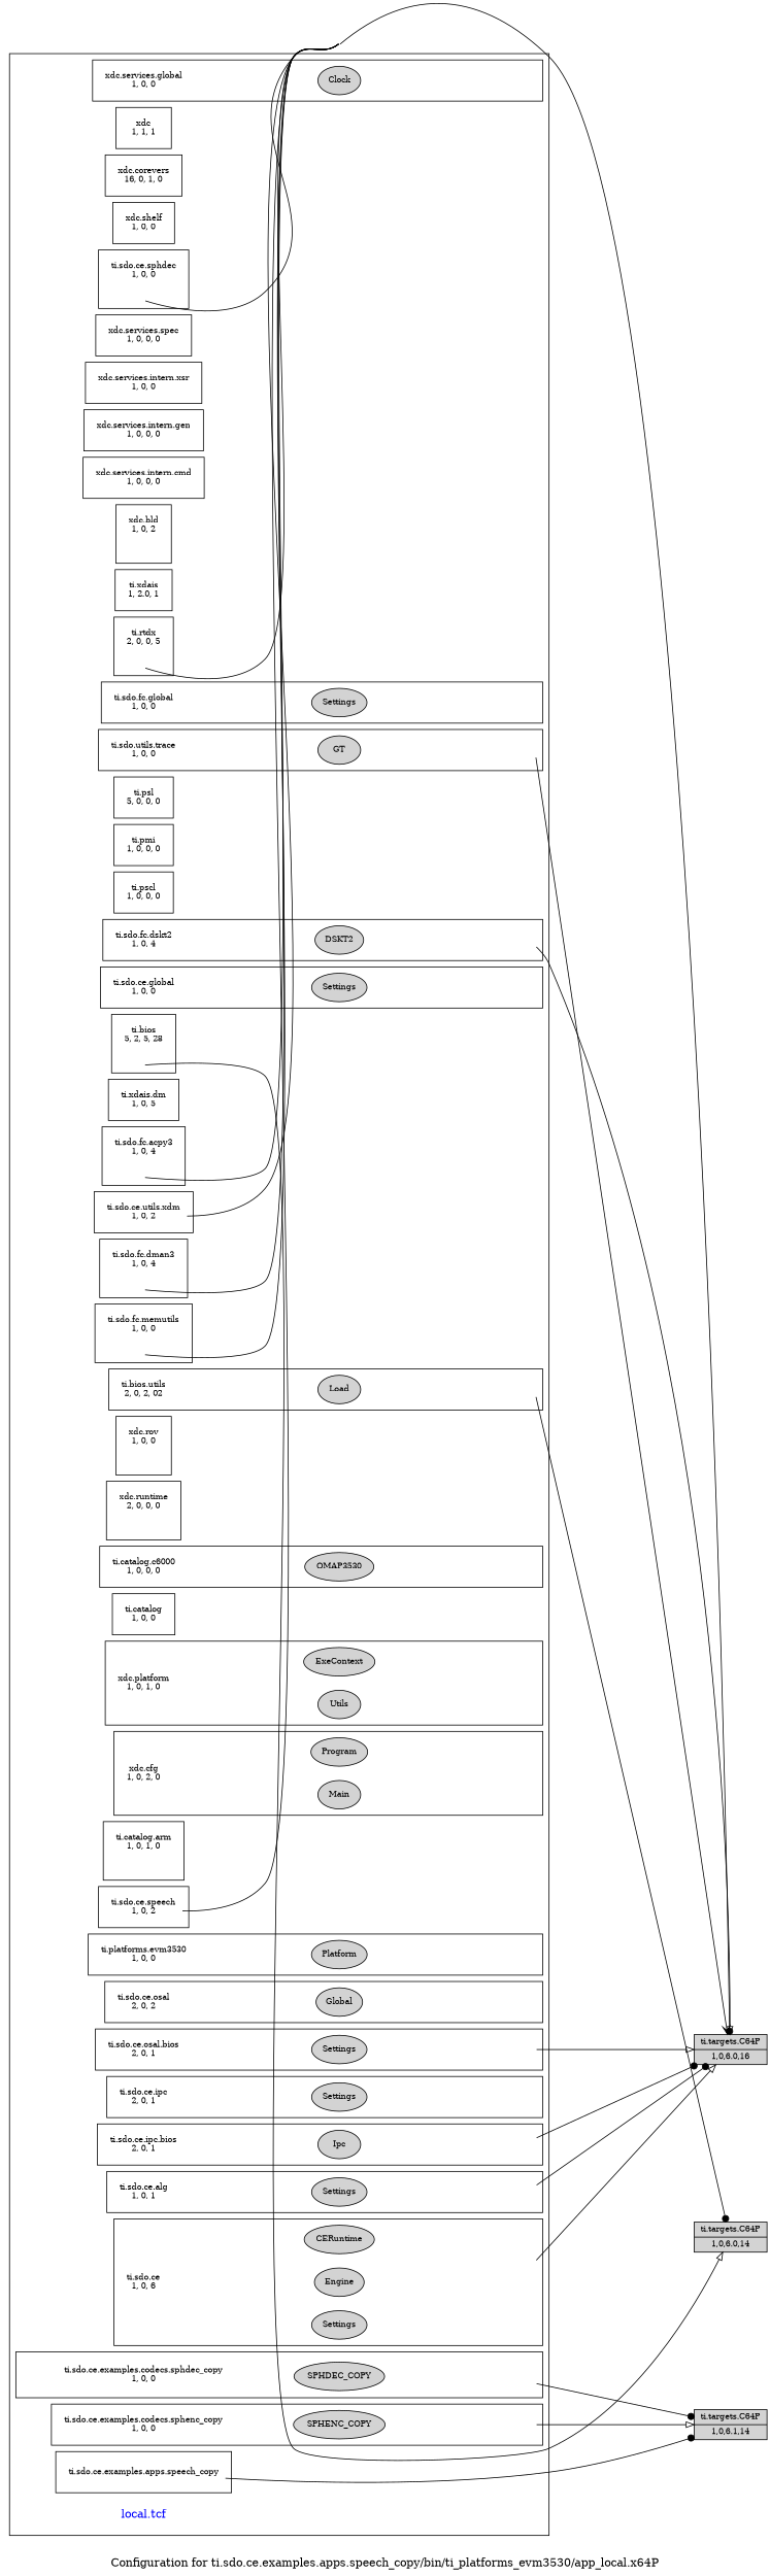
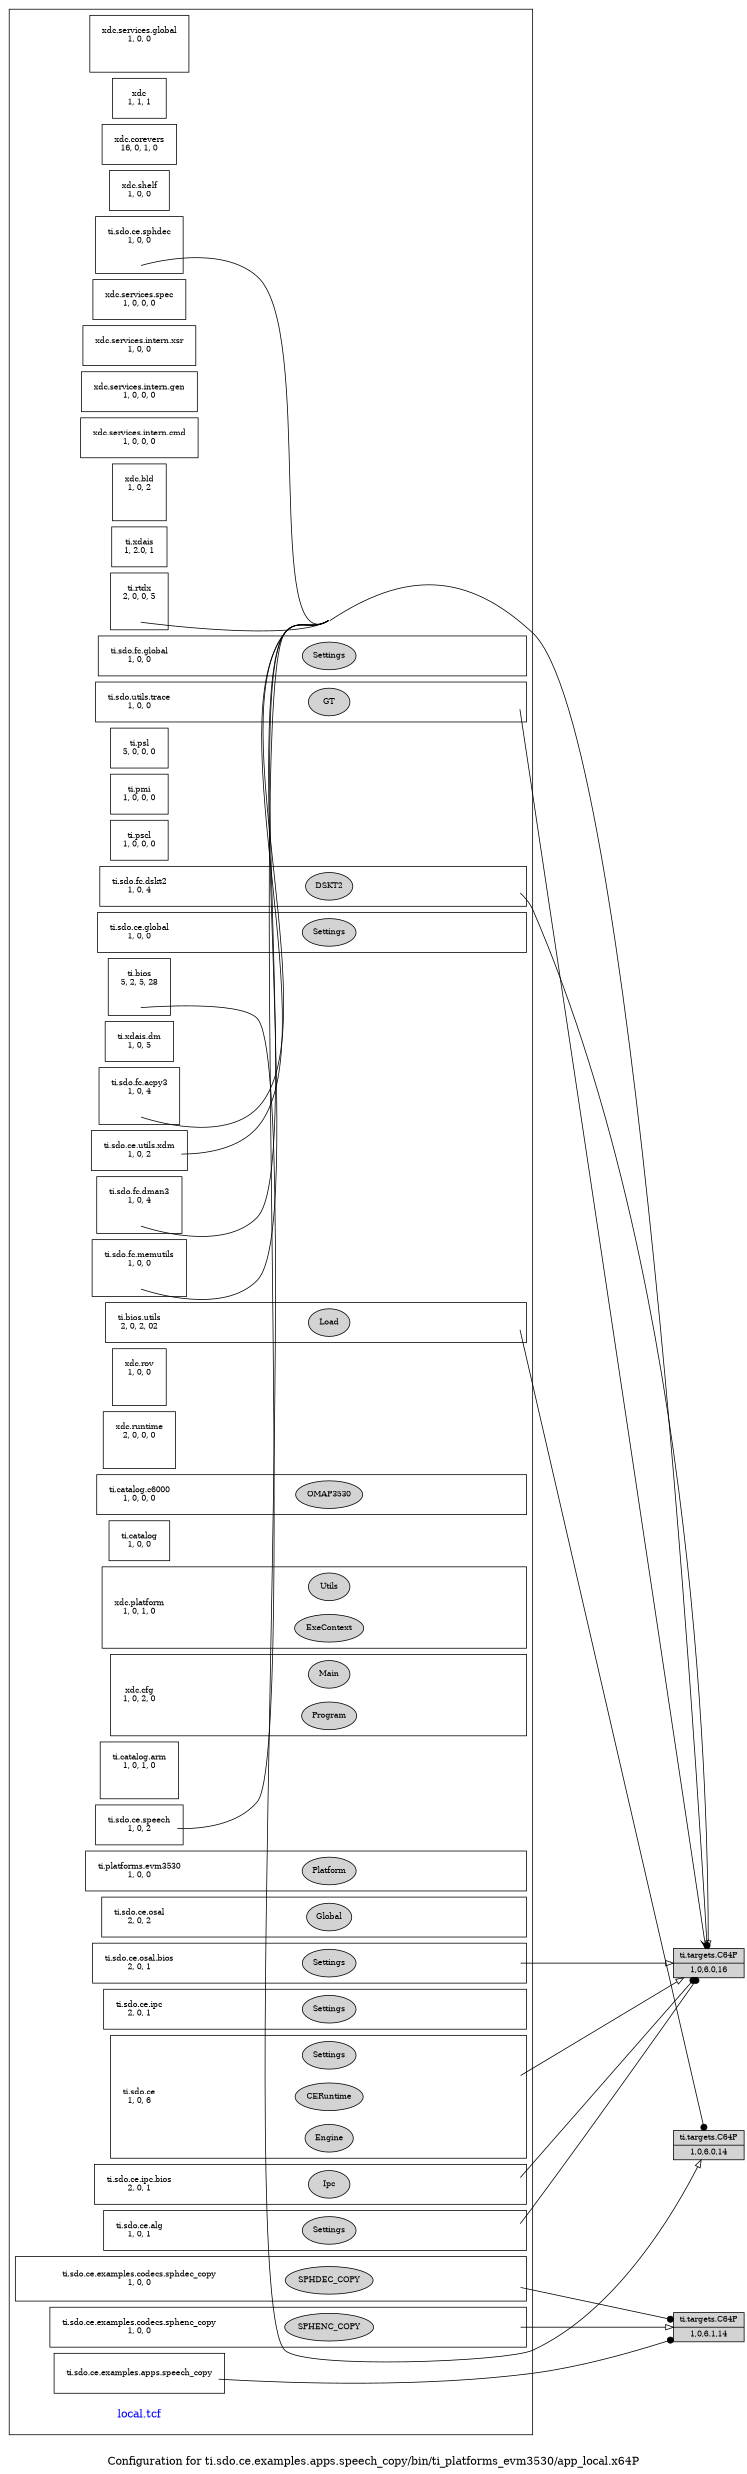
  digraph {
    compound=true
    concentrate=true
    label="\nConfiguration for ti.sdo.ce.examples.apps.speech_copy/bin/ti_platforms_evm3530/app_local.x64P"
    rankdir=LR
    ranksep=".50 equally"
    node [font=Helvetica fontcolor=black fontsize=10 shape=box]
    edge [style=invis]
    n1 [color=white label="xdc.services.global\n1, 0, 0"]
-   n2 [fillcolor=lightgray label=Clock style=filled shape=""]
    xdc_services_global__bot [shape=point style=invis]
    n4 [color=white label="xdc\n1, 1, 1"]
    n5 [color=white label="xdc.corevers\n16, 0, 1, 0"]
    n6 [color=white label="xdc.shelf\n1, 0, 0"]
    n7 [color=white label="ti.sdo.ce.sphdec\n1, 0, 0"]
    ti_sdo_ce_node__bot [shape=point style=invis]
    n9 [color=white label="xdc.services.spec\n1, 0, 0, 0"]
    n10 [color=white label="xdc.services.intern.xsr\n1, 0, 0"]
    n11 [color=white label="xdc.services.intern.gen\n1, 0, 0, 0"]
    n12 [color=white label="xdc.services.intern.cmd\n1, 0, 0, 0"]
    n13 [color=white label="xdc.bld\n1, 0, 2"]
    xdc_bld__bot [shape=point style=invis]
    n15 [color=white label="ti.xdais\n1, 2.0, 1"]
    n16 [color=white label="ti.sdo.fc.global\n1, 0, 0"]
    n17 [fillcolor=lightgray label=Settings style=filled shape=""]
    ti_sdo_fc_global__bot [shape=point style=invis]
    n19 [color=white label="ti.sdo.utils.trace\n1, 0, 0"]
    n20 [fillcolor=lightgray label=GT style=filled shape=""]
    ti_sdo_utils_trace__bot [shape=point style=invis]
    n22 [color=white label="ti.rtdx\n2, 0, 0, 5"]
    ti_rtdx__bot [shape=point style=invis]
    n24 [color=white label="ti.psl\n5, 0, 0, 0"]
    n25 [color=white label="ti.pmi\n1, 0, 0, 0"]
    n26 [color=white label="ti.pscl\n1, 0, 0, 0"]
    n27 [color=white label="ti.bios\n5, 2, 5, 28"]
    ti_bios__bot [shape=point style=invis]
    n29 [color=white label="ti.sdo.fc.dskt2\n1, 0, 4"]
    n30 [fillcolor=lightgray label=DSKT2 style=filled shape=""]
    ti_sdo_fc_dskt2__bot [shape=point style=invis]
    n32 [color=white label="ti.sdo.ce.global\n1, 0, 0"]
    n33 [fillcolor=lightgray label=Settings style=filled shape=""]
    ti_sdo_ce_global__bot [shape=point style=invis]
    n35 [color=white label="ti.xdais.dm\n1, 0, 5"]
    n36 [color=white label="ti.sdo.ce.utils.xdm\n1, 0, 2"]
    n37 [color=white label="ti.sdo.fc.dman3\n1, 0, 4"]
    ti_sdo_fc_dman3__bot [shape=point style=invis]
    n39 [color=white label="ti.sdo.fc.memutils\n1, 0, 0"]
    ti_sdo_fc_memutils__bot [shape=point style=invis]
    n41 [color=white label="ti.sdo.fc.acpy3\n1, 0, 4"]
    ti_sdo_fc_acpy3__bot [shape=point style=invis]
    n43 [color=white label="ti.bios.utils\n2, 0, 2, 02"]
    n44 [fillcolor=lightgray label=Load style=filled shape=""]
    ti_bios_utils__bot [shape=point style=invis]
    n46 [color=white label="xdc.rov\n1, 0, 0"]
    xdc_rov__bot [shape=point style=invis]
    n48 [color=white label="xdc.runtime\n2, 0, 0, 0"]
    xdc_runtime__bot [shape=point style=invis]
    n50 [color=white label="ti.catalog.c6000\n1, 0, 0, 0"]
    n51 [fillcolor=lightgray label=OMAP3530 style=filled shape=""]
    ti_catalog_c6000__bot [shape=point style=invis]
    n53 [color=white label="ti.catalog\n1, 0, 0"]
    n54 [color=white label="xdc.platform\n1, 0, 1, 0"]
    n55 [fillcolor=lightgray label=ExeContext style=filled shape=""]
    n56 [fillcolor=lightgray label=Utils style=filled shape=""]
    xdc_platform__bot [shape=point style=invis]
    n58 [color=white label="xdc.cfg\n1, 0, 2, 0"]
    n59 [fillcolor=lightgray label=Program style=filled shape=""]
    n60 [fillcolor=lightgray label=Main style=filled shape=""]
    xdc_cfg__bot [shape=point style=invis]
    n62 [color=white label="ti.catalog.arm\n1, 0, 1, 0"]
    ti_catalog_arm__bot [shape=point style=invis]
    n64 [color=white label="ti.platforms.evm3530\n1, 0, 0"]
    n65 [fillcolor=lightgray label=Platform style=filled shape=""]
    ti_platforms_evm3530__bot [shape=point style=invis]
    n67 [color=white label="ti.sdo.ce.osal\n2, 0, 2"]
    n68 [fillcolor=lightgray label=Global style=filled shape=""]
    ti_sdo_ce_osal__bot [shape=point style=invis]
    n70 [color=white label="ti.sdo.ce.osal.bios\n2, 0, 1"]
    n71 [fillcolor=lightgray label=Settings style=filled shape=""]
    ti_sdo_ce_osal_bios__bot [shape=point style=invis]
    n73 [color=white label="ti.sdo.ce.ipc\n2, 0, 1"]
    n74 [fillcolor=lightgray label=Settings style=filled shape=""]
    ti_sdo_ce_ipc__bot [shape=point style=invis]
    n76 [color=white label="ti.sdo.ce.ipc.bios\n2, 0, 1"]
    n77 [fillcolor=lightgray label=Ipc style=filled shape=""]
    ti_sdo_ce_ipc_bios__bot [shape=point style=invis]
    n79 [color=white label="ti.sdo.ce.alg\n1, 0, 1"]
    n80 [fillcolor=lightgray label=Settings style=filled shape=""]
    ti_sdo_ce_alg__bot [shape=point style=invis]
    n82 [color=white label="ti.sdo.ce\n1, 0, 6"]
    n83 [fillcolor=lightgray label=Engine style=filled shape=""]
    n84 [fillcolor=lightgray label=CERuntime style=filled shape=""]
    n85 [fillcolor=lightgray label=Settings style=filled shape=""]
    ti_sdo_ce__bot [shape=point style=invis]
    n87 [color=white label="ti.sdo.ce.speech\n1, 0, 2"]
    n88 [color=white label="ti.sdo.ce.examples.codecs.sphdec_copy\n1, 0, 0" shape=ellipse]
    n89 [fillcolor=lightgray label=SPHDEC_COPY style=filled shape=""]
    ti_sdo_ce_examples_codecs_sphdec_copy__bot [shape=point style=invis]
    n91 [color=white label="ti.sdo.ce.examples.codecs.sphenc_copy\n1, 0, 0"]
    n92 [fillcolor=lightgray label=SPHENC_COPY style=filled shape=""]
    ti_sdo_ce_examples_codecs_sphenc_copy__bot [shape=point style=invis]
    n94 [color=white label="ti.sdo.ce.examples.apps.speech_copy\n"]
    n95 [color=white fontcolor=blue fontsize=14 label="local.tcf" shape=""]
    n96 [fillcolor=lightgrey label="ti.targets.C64P|1,0,6.0,16" shape=record style=filled]
    n97 [fillcolor=lightgrey label="ti.targets.C64P|1,0,6.0,14" shape=record style=filled]
    n98 [fillcolor=lightgrey label="ti.targets.C64P|1,0,6.1,14" shape=record style=filled]
    subgraph cluster_1 {
      label=""
      n95
      subgraph cluster_2 {
        label=""
        n1
-       n2
        xdc_services_global__bot
      }
      subgraph cluster_3 {
        label=""
        n4
      }
      subgraph cluster_4 {
        label=""
        n5
      }
      subgraph cluster_5 {
        label=""
        n6
      }
      subgraph cluster_6 {
        label=""
        n7
        ti_sdo_ce_node__bot
      }
      subgraph cluster_7 {
        label=""
        n9
      }
      subgraph cluster_8 {
        label=""
        n10
      }
      subgraph cluster_9 {
        label=""
        n11
      }
      subgraph cluster_10 {
        label=""
        n12
      }
      subgraph cluster_11 {
        label=""
        n13
        xdc_bld__bot
      }
      subgraph cluster_12 {
        label=""
        n15
      }
      subgraph cluster_13 {
        label=""
        n16
        n17
        ti_sdo_fc_global__bot
      }
      subgraph cluster_14 {
        label=""
        n19
        n20
        ti_sdo_utils_trace__bot
      }
      subgraph cluster_15 {
        label=""
        n22
        ti_rtdx__bot
      }
      subgraph cluster_16 {
        label=""
        n24
      }
      subgraph cluster_17 {
        label=""
        n25
      }
      subgraph cluster_18 {
        label=""
        n26
      }
      subgraph cluster_19 {
        label=""
        n27
        ti_bios__bot
      }
      subgraph cluster_20 {
        label=""
        n29
        n30
        ti_sdo_fc_dskt2__bot
      }
      subgraph cluster_21 {
        label=""
        n32
        n33
        ti_sdo_ce_global__bot
      }
      subgraph cluster_22 {
        label=""
        n35
      }
      subgraph cluster_23 {
        label=""
        n36
      }
      subgraph cluster_24 {
        label=""
        n37
        ti_sdo_fc_dman3__bot
      }
      subgraph cluster_25 {
        label=""
        n39
        ti_sdo_fc_memutils__bot
      }
      subgraph cluster_26 {
        label=""
        n41
        ti_sdo_fc_acpy3__bot
      }
      subgraph cluster_27 {
        label=""
        n43
        n44
        ti_bios_utils__bot
      }
      subgraph cluster_28 {
        label=""
        n46
        xdc_rov__bot
      }
      subgraph cluster_29 {
        label=""
        n48
        xdc_runtime__bot
      }
      subgraph cluster_30 {
        label=""
        n50
        n51
        ti_catalog_c6000__bot
      }
      subgraph cluster_31 {
        label=""
        n53
      }
      subgraph cluster_32 {
        label=""
        n54
        n55
        n56
        xdc_platform__bot
      }
      subgraph cluster_33 {
        label=""
        n58
        n59
        n60
        xdc_cfg__bot
      }
      subgraph cluster_34 {
        label=""
        n62
        ti_catalog_arm__bot
      }
      subgraph cluster_35 {
        label=""
        n64
        n65
        ti_platforms_evm3530__bot
      }
      subgraph cluster_36 {
        label=""
        n67
        n68
        ti_sdo_ce_osal__bot
      }
      subgraph cluster_37 {
        label=""
        n70
        n71
        ti_sdo_ce_osal_bios__bot
      }
      subgraph cluster_38 {
        label=""
        n73
        n74
        ti_sdo_ce_ipc__bot
      }
      subgraph cluster_39 {
        label=""
        n76
        n77
        ti_sdo_ce_ipc_bios__bot
      }
      subgraph cluster_40 {
        label=""
        n79
        n80
        ti_sdo_ce_alg__bot
      }
      subgraph cluster_41 {
        label=""
        n82
        n83
        n84
        n85
        ti_sdo_ce__bot
      }
      subgraph cluster_42 {
        label=""
        n87
      }
      subgraph cluster_43 {
        label=""
        n88
        n89
        ti_sdo_ce_examples_codecs_sphdec_copy__bot
      }
      subgraph cluster_44 {
        label=""
        n91
        n92
        ti_sdo_ce_examples_codecs_sphenc_copy__bot
      }
      subgraph cluster_45 {
        label=""
        n94
      }
    }
-   n1 -> n2
-   n2 -> xdc_services_global__bot
    ti_sdo_ce_node__bot -> n96 [arrowhead=onormal style=""]
    n16 -> n17
    n17 -> ti_sdo_fc_global__bot
    n19 -> n20
    n20 -> ti_sdo_utils_trace__bot
    ti_sdo_utils_trace__bot -> n96 [arrowhead=vee style=""]
    ti_rtdx__bot -> n96 [arrowhead=dot style=""]
    ti_bios__bot -> n97 [arrowhead=onormal style=""]
    n29 -> n30
    n30 -> ti_sdo_fc_dskt2__bot
    ti_sdo_fc_dskt2__bot -> n96 [arrowhead=onormal style=""]
    n32 -> n33
    n33 -> ti_sdo_ce_global__bot
    n36 -> n96 [arrowhead=dot style=""]
    ti_sdo_fc_dman3__bot -> n96 [arrowhead=dot style=""]
    ti_sdo_fc_memutils__bot -> n96 [arrowhead=dot style=""]
    ti_sdo_fc_acpy3__bot -> n96 [arrowhead=dot style=""]
    n43 -> n44
    n44 -> ti_bios_utils__bot
    ti_bios_utils__bot -> n97 [arrowhead=dot style=""]
    n50 -> n51
    n51 -> ti_catalog_c6000__bot
    n54 -> n55
    n54 -> n56
    n55 -> xdc_platform__bot
    n56 -> xdc_platform__bot
    n58 -> n59
    n58 -> n60
    n59 -> xdc_cfg__bot
    n60 -> xdc_cfg__bot
    n64 -> n65
    n65 -> ti_platforms_evm3530__bot
    n67 -> n68
    n68 -> ti_sdo_ce_osal__bot
    n70 -> n71
    n71 -> ti_sdo_ce_osal_bios__bot
    ti_sdo_ce_osal_bios__bot -> n96 [arrowhead=onormal style=""]
    n73 -> n74
    n74 -> ti_sdo_ce_ipc__bot
    n76 -> n77
    n77 -> ti_sdo_ce_ipc_bios__bot
    ti_sdo_ce_ipc_bios__bot -> n96 [arrowhead=dot style=""]
    n79 -> n80
    n80 -> ti_sdo_ce_alg__bot
    ti_sdo_ce_alg__bot -> n96 [arrowhead=dot style=""]
    n82 -> n83
    n82 -> n84
    n82 -> n85
    n83 -> ti_sdo_ce__bot
    n84 -> ti_sdo_ce__bot
    n85 -> ti_sdo_ce__bot
    ti_sdo_ce__bot -> n96 [arrowhead=onormal style=""]
    n87 -> n96 [arrowhead=dot style=""]
    n88 -> n89
    n89 -> ti_sdo_ce_examples_codecs_sphdec_copy__bot
    ti_sdo_ce_examples_codecs_sphdec_copy__bot -> n98 [arrowhead=dot style=""]
    n91 -> n92
    n92 -> ti_sdo_ce_examples_codecs_sphenc_copy__bot
    ti_sdo_ce_examples_codecs_sphenc_copy__bot -> n98 [arrowhead=onormal style=""]
    n94 -> n98 [arrowhead=dot style=""]
  }
